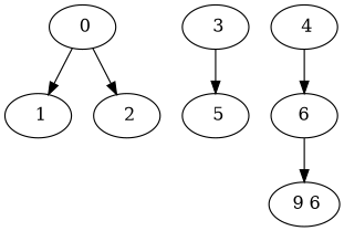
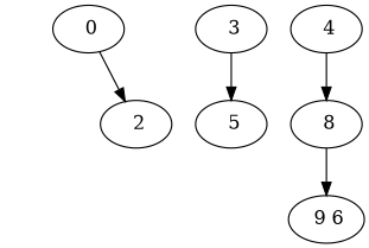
  digraph {
    " 0"
-   " 1"
    " 2"
    " 3"
    " 5"
    " 4"
-   " 8" [label=6]
+   " 8"
    " 9 6"
-   " 0" -> " 1"
    " 0" -> " 2"
    " 3" -> " 5"
    " 4" -> " 8"
    " 8" -> " 9 6"
  }
